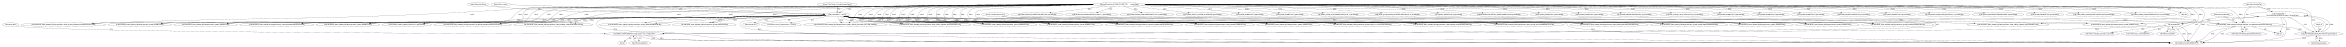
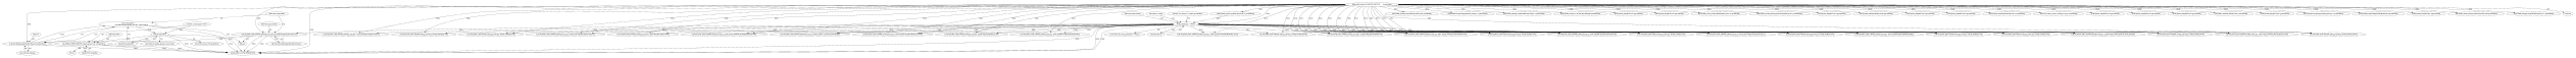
  digraph {
    fontname="Noto Sans"
    node [fontname="Noto Sans"]
    edge [fontname="Noto Sans"]
    n1 [label="(Call,*metabuffer =\n                 (StoreMetaDataInBuffersParams *)paramData)"]
    n2 [label="(Call,(StoreMetaDataInBuffersParams *)paramData)"]
    n3 [label="(Call,!metabuffer)"]
    n4 [label="(Block,)"]
    n5 [label="(MethodReturn,OMX_ERRORTYPE)"]
    n6 [label="(Identifier,paramData)"]
    n7 [label="(Call,DEBUG_PRINT_ERROR(\"Invalid param: %p\", metabuffer))"]
    n8 [label="(ControlStructure,if (!metabuffer))"]
    n9 [label="(Identifier,metabuffer)"]
    n10 [label="(Identifier,m_disable_dynamic_buf_mode)"]
    n11 [label="(Call,VALIDATE_OMX_PARAM_DATA(paramData, StoreMetaDataInBuffersParams))"]
    n12 [label="(Identifier,StoreMetaDataInBuffersParams)"]
    n13 [label="(Call,paramData == NULL)"]
    n14 [label="(Call,VALIDATE_OMX_PARAM_DATA(paramData, QOMX_ENABLETYPE))"]
    n15 [label="(ControlStructure,if (paramData == NULL))"]
    n16 [label="(Call,VALIDATE_OMX_PARAM_DATA(paramData, QOMX_ENABLETYPE))"]
    n17 [label="(Call,VALIDATE_OMX_PARAM_DATA(paramData, OMX_QCOM_PARAM_PORTDEFINITIONTYPE))"]
    n18 [label="(Call,VALIDATE_OMX_PARAM_DATA(paramData, QOMX_ENABLETYPE))"]
    n19 [label="(Call,VALIDATE_OMX_PARAM_DATA(paramData, QOMX_ENABLETYPE))"]
    n20 [label="(Call,VALIDATE_OMX_PARAM_DATA(paramData, UseAndroidNativeBufferParams))"]
    n21 [label="(Call,VALIDATE_OMX_PARAM_DATA(paramData, QOMX_ENABLETYPE))"]
    n22 [label="(Call,(QOMX_VIDEO_PARAM_DIVXTYPE *) paramData)"]
    n23 [label="(Identifier,NULL)"]
    n24 [label="(Call,VALIDATE_OMX_PARAM_DATA(paramData, EnableAndroidNativeBuffersParams))"]
    n25 [label="(Call,VALIDATE_OMX_PARAM_DATA(paramData, OMX_PARAM_COMPONENTROLETYPE))"]
    n26 [label="(Call,VALIDATE_OMX_PARAM_DATA(paramData, QOMX_INDEXDOWNSCALAR))"]
    n27 [label="(Call,VALIDATE_OMX_PARAM_DATA(paramData, QOMX_ENABLETYPE))"]
    n28 [label="(Call,VALIDATE_OMX_PARAM_DATA(paramData, QOMX_VIDEO_DECODER_PICTURE_ORDER))"]
    n29 [label="(Call,VALIDATE_OMX_PARAM_DATA(paramData, OMX_VIDEO_PARAM_PROFILELEVELTYPE))"]
    n30 [label="(Call,VALIDATE_OMX_PARAM_DATA(paramData, QOMX_ENABLETYPE))"]
    n31 [label="(Call,VALIDATE_OMX_PARAM_DATA(paramData, QOMX_ENABLETYPE))"]
    n32 [label="(Call,VALIDATE_OMX_PARAM_DATA(paramData, PrepareForAdaptivePlaybackParams))"]
    n33 [label="(Call,VALIDATE_OMX_PARAM_DATA(paramData, OMX_PRIORITYMGMTTYPE))"]
    n34 [label="(Call,VALIDATE_OMX_PARAM_DATA(paramData, QOMX_VIDEO_CUSTOM_BUFFERSIZE))"]
    n35 [label="(Call,VALIDATE_OMX_PARAM_DATA(paramData, OMX_PARAM_PORTDEFINITIONTYPE))"]
    n36 [label="(Call,VALIDATE_OMX_PARAM_DATA(paramData, OMX_QCOM_PLATFORMPRIVATE_EXTN))"]
    n37 [label="(Call,VALIDATE_OMX_PARAM_DATA(paramData, OMX_PARAM_BUFFERSUPPLIERTYPE))"]
    n38 [label="(Call,VALIDATE_OMX_PARAM_DATA(paramData, QOMX_INDEXTIMESTAMPREORDER))"]
    n39 [label="(Call,VALIDATE_OMX_PARAM_DATA(paramData, QOMX_ENABLETYPE))"]
    n40 [label="(Call,VALIDATE_OMX_PARAM_DATA(paramData, QOMX_ENABLETYPE))"]
    n41 [label="(Call,VALIDATE_OMX_PARAM_DATA(paramData, QOMX_INDEXEXTRADATATYPE))"]
    n42 [label="(Call,VALIDATE_OMX_PARAM_DATA(paramData, OMX_VIDEO_PARAM_PORTFORMATTYPE))"]
    n43 [label="(MethodParameterIn,OMX_IN OMX_PTR        paramData)"]
    n44 [label="(Call,(OMX_PARAM_BUFFERSUPPLIERTYPE*) paramData)"]
    n45 [label="(Call,(EnableAndroidNativeBuffersParams *) paramData)"]
    n46 [label="(Call,(OMX_PARAM_COMPONENTROLETYPE *) paramData)"]
    n47 [label="(Call,(QOMX_VIDEO_CUSTOM_BUFFERSIZE*)paramData)"]
    n48 [label="(Call,(QOMX_ENABLETYPE *)paramData)"]
    n49 [label="(Call,(QOMX_ENABLETYPE *)paramData)"]
    n50 [label="(Call,(OMX_QCOM_PLATFORMPRIVATE_EXTN *) paramData)"]
    n51 [label="(Call,(OMX_QCOM_PARAM_PORTDEFINITIONTYPE *) paramData)"]
    n52 [label="(Call,(QOMX_ENABLETYPE *)paramData)"]
-   n53 [label="(Call,(BUFFERSUPPLIERTYPE_INDEXDOWNSCALAR*)paramData)"]
+   n53 [label="(Call,(QOMX_INDEXDOWNSCALAR*)paramData)"]
    n54 [label="(Call,(QOMX_ENABLETYPE *)paramData)"]
    n55 [label="(Call,(QOMX_ENABLETYPE *)paramData)"]
    n56 [label="(Call,(QOMX_INDEXEXTRADATATYPE *) paramData)"]
    n57 [label="(Call,use_android_native_buffer(hComp, paramData))"]
    n58 [label="(Call,(QOMX_ENABLETYPE *)paramData)"]
    n59 [label="(Call,(QOMX_ENABLETYPE *)paramData)"]
    n60 [label="(Call,(QOMX_ENABLETYPE *)paramData)"]
    n61 [label="(Call,(OMX_PRIORITYMGMTTYPE*) paramData)"]
    n62 [label="(Call,(QOMX_ENABLETYPE *)paramData)"]
    n63 [label="(Call,(PrepareForAdaptivePlaybackParams *) paramData)"]
    n64 [label="(Call,(QOMX_INDEXTIMESTAMPREORDER *)paramData)"]
    n65 [label="(Call,(QOMX_ENABLETYPE *)paramData)"]
    n66 [label="(Call,(OMX_VIDEO_PARAM_PROFILELEVELTYPE*)paramData)"]
    n67 [label="(Call,(OMX_PARAM_PORTDEFINITIONTYPE *) paramData)"]
    1000108
    n69 [label="(Block,)"]
    n70 [label="(Identifier,metabuffer)"]
    n71 [label="(Identifier,paramData)"]
    n72 [label="(Literal,\"Invalid param: %p\")"]
    n73 [label="(Identifier,paramData)"]
    n74 [label="(Identifier,eRet)"]
    n75 [label="(Identifier,metabuffer)"]
    n76 [label="(Identifier,m_state)"]
    n77 [label="(Literal,\"Get Param in Invalid paramData\")"]
    1002716
    n1 -> n2 [label="CFG: "]
    n1 -> n3 [label="DDG: "]
    n1 -> n4 [label="AST: "]
    n1 -> n5 [label="DDG: "]
    n2 -> n1 [label="AST: "]
    n2 -> n1 [label="DDG: "]
    n2 -> n5 [label="DDG: "]
    n2 -> n6 [label="CFG: "]
    n3 -> n5 [label="DDG: "]
    n3 -> n5 [label="DDG: "]
    n3 -> n7 [label="DDG: "]
    n3 -> n8 [label="AST: "]
    n3 -> n9 [label="CFG: "]
    n3 -> n10 [label="CFG: "]
    n6 -> n2 [label="AST: "]
    n7 -> n5 [label="DDG: "]
    n7 -> n5 [label="DDG: "]
    n7 -> n69 [label="AST: "]
    n7 -> n70 [label="CFG: "]
    n9 -> n1 [label="CFG: "]
    n9 -> n3 [label="AST: "]
    n11 -> n2 [label="DDG: "]
    n11 -> n4 [label="AST: "]
    n11 -> n5 [label="DDG: "]
    n11 -> n5 [label="DDG: "]
    n11 -> n12 [label="CFG: "]
    n12 -> n11 [label="AST: "]
    n13 -> n5 [label="DDG: "]
    n13 -> n5 [label="DDG: "]
    n13 -> n5 [label="DDG: "]
    n13 -> n11 [label="DDG: "]
    n13 -> n14 [label="DDG: "]
    n13 -> n15 [label="AST: "]
    n13 -> n16 [label="DDG: "]
    n13 -> n17 [label="DDG: "]
    n13 -> n18 [label="DDG: "]
    n13 -> n19 [label="DDG: "]
    n13 -> n20 [label="DDG: "]
    n13 -> n21 [label="DDG: "]
-   n13 -> n22 [label="DDG: "]
+   n22 -> n13 [label="DDG: "]
    n13 -> n23 [label="CFG: "]
    n13 -> n24 [label="DDG: "]
    n13 -> n25 [label="DDG: "]
    n13 -> n26 [label="DDG: "]
    n13 -> n27 [label="DDG: "]
    n13 -> n28 [label="DDG: "]
    n13 -> n29 [label="DDG: "]
    n13 -> n30 [label="DDG: "]
    n13 -> n31 [label="DDG: "]
    n13 -> n32 [label="DDG: "]
    n13 -> n33 [label="DDG: "]
    n13 -> n34 [label="DDG: "]
    n13 -> n35 [label="DDG: "]
    n13 -> n36 [label="DDG: "]
    n13 -> n37 [label="DDG: "]
    n13 -> n38 [label="DDG: "]
    n13 -> n39 [label="DDG: "]
    n13 -> n40 [label="DDG: "]
    n13 -> n41 [label="DDG: "]
    n13 -> n42 [label="DDG: "]
    n23 -> n13 [label="AST: "]
    n43 -> n2 [label="DDG: "]
    n43 -> n5 [label="DDG: "]
    n43 -> n11 [label="DDG: "]
    n43 -> n13 [label="DDG: "]
    n43 -> n14 [label="DDG: "]
    n43 -> n16 [label="DDG: "]
    n43 -> n17 [label="DDG: "]
    n43 -> n18 [label="DDG: "]
    n43 -> n19 [label="DDG: "]
    n43 -> n20 [label="DDG: "]
    n43 -> n21 [label="DDG: "]
    n43 -> n22 [label="DDG: "]
    n43 -> n24 [label="DDG: "]
    n43 -> n25 [label="DDG: "]
    n43 -> n26 [label="DDG: "]
    n43 -> n27 [label="DDG: "]
    n43 -> n28 [label="DDG: "]
    n43 -> n29 [label="DDG: "]
    n43 -> n30 [label="DDG: "]
    n43 -> n31 [label="DDG: "]
    n43 -> n32 [label="DDG: "]
    n43 -> n33 [label="DDG: "]
    n43 -> n34 [label="DDG: "]
    n43 -> n35 [label="DDG: "]
    n43 -> n36 [label="DDG: "]
    n43 -> n37 [label="DDG: "]
    n43 -> n38 [label="DDG: "]
    n43 -> n39 [label="DDG: "]
    n43 -> n40 [label="DDG: "]
    n43 -> n41 [label="DDG: "]
    n43 -> n42 [label="DDG: "]
    n43 -> n44 [label="DDG: "]
    n43 -> n45 [label="DDG: "]
    n43 -> n46 [label="DDG: "]
    n43 -> n47 [label="DDG: "]
    n43 -> n48 [label="DDG: "]
    n43 -> n49 [label="DDG: "]
    n43 -> n50 [label="DDG: "]
    n43 -> n51 [label="DDG: "]
    n43 -> n52 [label="DDG: "]
    n43 -> n53 [label="DDG: "]
    n43 -> n54 [label="DDG: "]
    n43 -> n55 [label="DDG: "]
    n43 -> n56 [label="DDG: "]
    n43 -> n57 [label="DDG: "]
    n43 -> n58 [label="DDG: "]
    n43 -> n59 [label="DDG: "]
    n43 -> n60 [label="DDG: "]
    n43 -> n61 [label="DDG: "]
    n43 -> n62 [label="DDG: "]
    n43 -> n63 [label="DDG: "]
    n43 -> n64 [label="DDG: "]
    n43 -> n65 [label="DDG: "]
    n43 -> n66 [label="DDG: "]
    n43 -> n67 [label="DDG: "]
    n43 -> 1000108 [label="AST: "]
    n70 -> n7 [label="AST: "]
    n71 -> n11 [label="AST: "]
    n72 -> n3 [label="CFG: "]
    n72 -> n7 [label="AST: "]
    n73 -> n13 [label="AST: "]
    n74 -> n7 [label="CFG: "]
    n75 -> n1 [label="AST: "]
    n75 -> n11 [label="CFG: "]
    n76 -> n13 [label="AST: "]
    n77 -> n13 [label="CFG: "]
    1002716 -> n2 [label="AST: "]
  }
